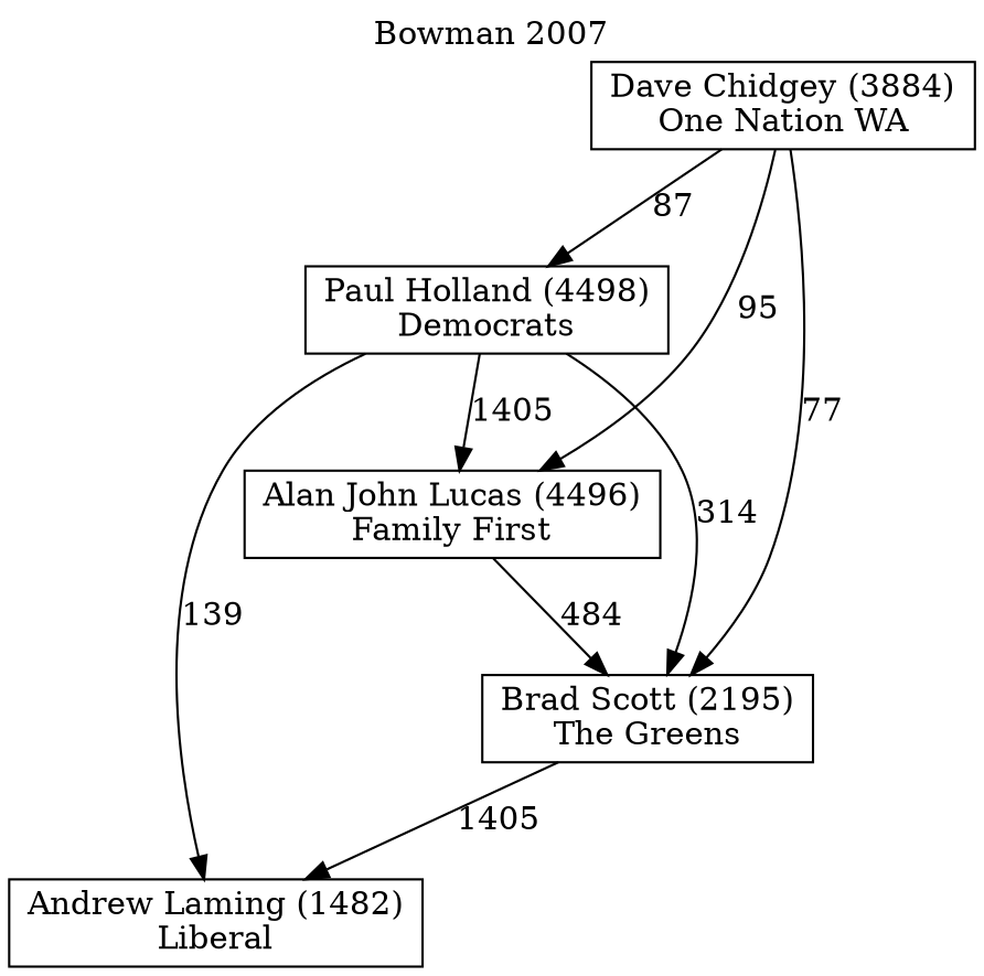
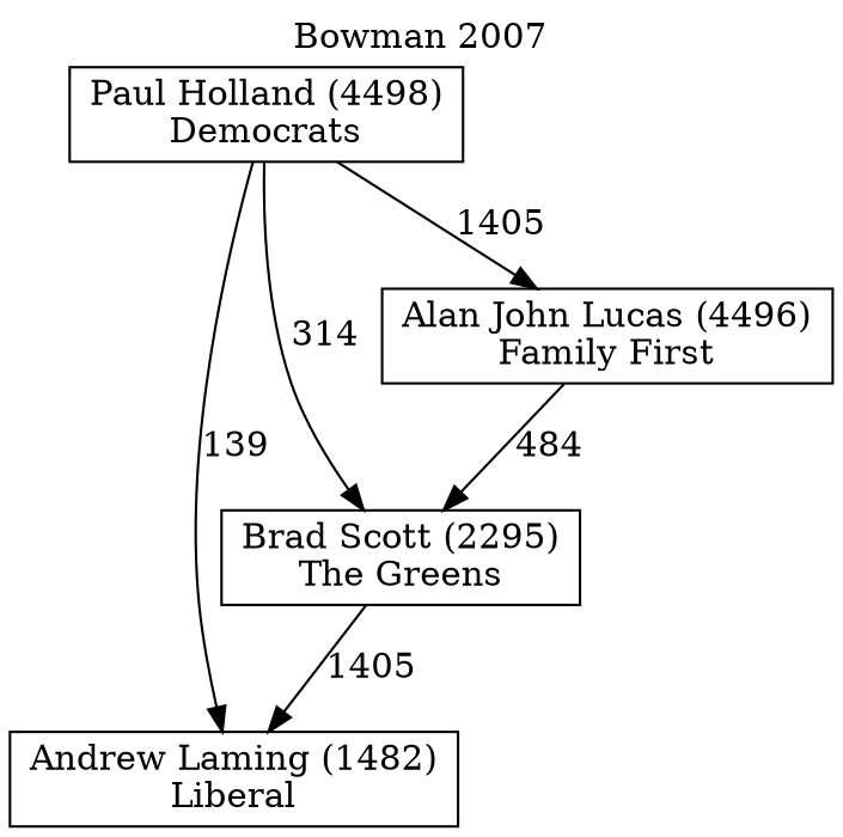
  digraph {
    label="Bowman 2007"
    labelloc=t
    mclimit=10
    node [shape=box]
    n1 [label="Andrew Laming (1482)\nLiberal"]
-   n2 [label="Brad Scott (2195)\nThe Greens"]
+   n2 [label="Brad Scott (2295)\nThe Greens"]
    n3 [label="Alan John Lucas (4496)\nFamily First"]
    n4 [label="Paul Holland (4498)\nDemocrats"]
-   n5 [label="Dave Chidgey (3884)\nOne Nation WA"]
    n2 -> n1 [label=1405]
    n3 -> n2 [label=484]
    n4 -> n1 [label=139]
    n4 -> n2 [label=314]
    n4 -> n3 [label=1405]
-   n5 -> n2 [label=77]
-   n5 -> n3 [label=95]
-   n5 -> n4 [label=87]
  }
